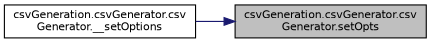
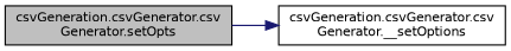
  digraph {
    rankdir=LR
    node [color=black fontname=Helvetica fontsize=10 shape=record style=filled]
    n1 [fillcolor=grey75 fontcolor=black height=0.2 label="csvGeneration.csvGenerator.csv\lGenerator.setOpts" width=0.4]
    n2 [fillcolor=white height=0.2 label="csvGeneration.csvGenerator.csv\lGenerator.__setOptions" width=0.4]
-   n2 -> n1 [color=midnightblue fontname=Helvetica fontsize=10 labelfontname=Helvetica labelfontsize=10 style=solid]
+   n1 -> n2 [color=midnightblue fontname=Helvetica fontsize=10 labelfontname=Helvetica labelfontsize=10 style=solid]
  }
